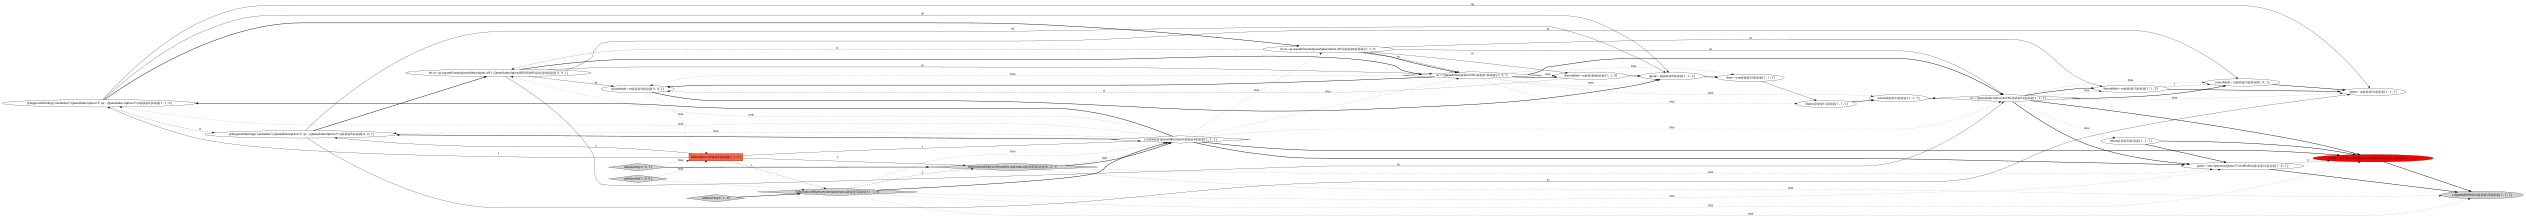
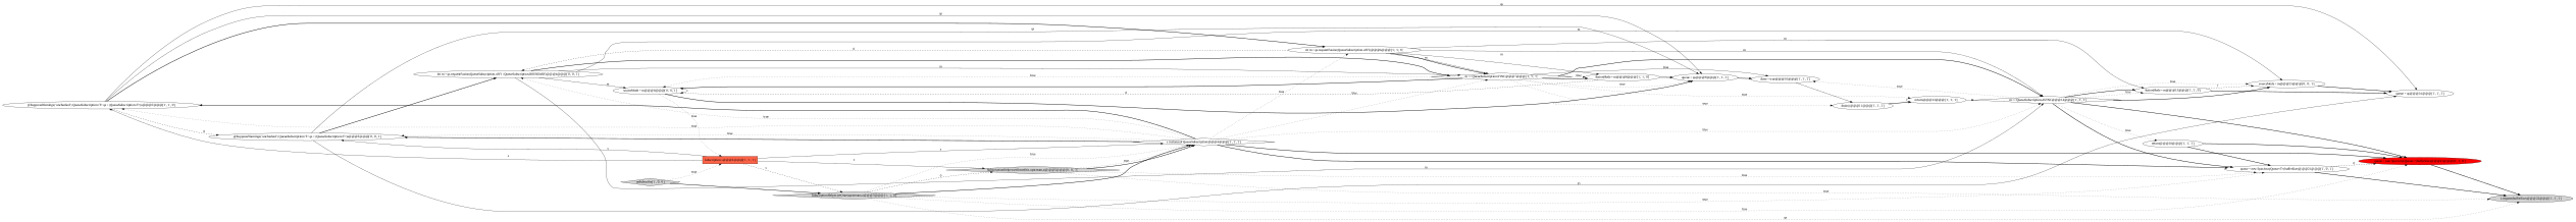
  digraph {
    fontname="PT Serif"
    rankdir=LR
    node [fillcolor=white fontname="PT Serif" shape=ellipse style=filled]
    edge [fontname="PT Serif" style=bold]
    n1 [label="queue = qs@@@16@@@['1', '1', '1']"]
    n2 [label="fusionMode = m@@@8@@@['1', '1', '0']"]
    n3 [label="queue = qs@@@9@@@['1', '1', '1']"]
    n4 [label="sourceMode = m@@@8@@@['0', '0', '1']"]
    n5 [label="done = true@@@10@@@['1', '1', '1']"]
    n6 [fillcolor=tomato label="Subscription s@@@2@@@['1', '1', '1']" shape=box]
-   n7 [fillcolor=lightgray label="onSubscribe['0', '1', '0']" shape=diamond]
    n8 [fillcolor=lightgray label="SubscriptionHelper.setOnce(upstream,s)@@@3@@@['1', '1', '0']" shape=diamond]
    n9 [label="@SuppressWarnings(\"unchecked\") QueueSubscription<T> qs = (QueueSubscription<T>)s@@@5@@@['1', '1', '0']"]
    n10 [label="s instanceof QueueSubscription@@@4@@@['1', '1', '1']" shape=diamond]
    n11 [label="@SuppressWarnings(\"unchecked\") QueueSubscription<T> qs = (QueueSubscription<T>)s@@@5@@@['0', '0', '1']"]
    n12 [fillcolor=lightgray label="SubscriptionHelper.setOnce(this.upstream,s)@@@3@@@['0', '0', '1']" shape=diamond]
    n13 [label="queue = new SpscArrayQueue<T>(bufferSize)@@@21@@@['1', '0', '1']"]
    n14 [fillcolor=red label="queue = new SpscArrayQueue<>(bufferSize)@@@21@@@['0', '1', '0']"]
    n15 [fillcolor=lightgray label="s.request(bufferSize)@@@22@@@['1', '1', '1']"]
    n16 [label="int m = qs.requestFusion(QueueSubscription.ANY | QueueSubscription.BOUNDARY)@@@6@@@['0', '0', '1']"]
    n17 [label="m == QueueSubscription.SYNC@@@7@@@['1', '1', '1']" shape=diamond]
    n18 [label="sourceMode = m@@@15@@@['0', '0', '1']"]
    n19 [label="m == QueueSubscription.ASYNC@@@14@@@['1', '1', '1']" shape=diamond]
    n20 [label="drain()@@@11@@@['1', '1', '1']"]
    n21 [label="return@@@12@@@['1', '1', '1']"]
    n22 [label="return@@@18@@@['1', '1', '1']"]
    n23 [label="fusionMode = m@@@15@@@['1', '1', '0']"]
    n24 [label="int m = qs.requestFusion(QueueSubscription.ANY)@@@6@@@['1', '1', '0']"]
-   n25 [fillcolor=lightgray label="onSubscribe['0', '0', '1']" shape=diamond]
    n26 [fillcolor=lightgray label="onSubscribe['1', '0', '0']" shape=diamond]
    n2 -> n3
    n2 -> n4 [label=0 style=dashed]
    n3 -> n5
    n4 -> n3
    n4 -> n6 [label=true style=dotted]
    n5 -> n20 [style=solid]
    n6 -> n8 [label=s style=dashed]
    n6 -> n9 [label=s style=solid]
    n6 -> n10 [label=s style=solid]
    n6 -> n11 [label=s style=solid]
    n6 -> n12 [label=s style=solid]
-   n7 -> n8
    n8 -> n10 [label=true style=dotted]
    n8 -> n10
    n8 -> n12 [label=0 style=dashed]
    n8 -> n13 [label=true style=dotted]
    n8 -> n14 [label=true style=dotted]
-   n8 -> n15 [label=true style=dotted]
+   n8 -> n15 [label=qs style=dotted]
    n9 -> n1 [label=qs style=solid]
    n9 -> n3 [label=qs style=solid]
    n9 -> n11 [label=0 style=dashed]
    n9 -> n24
    n10 -> n9
    n10 -> n9 [label=true style=dotted]
    n10 -> n11 [label=true style=dotted]
    n10 -> n11
    n10 -> n13
    n10 -> n14
    n10 -> n16 [label=true style=dotted]
    n10 -> n17 [label=true style=dotted]
    n10 -> n19 [label=true style=dotted]
    n10 -> n24 [label=true style=dotted]
    n11 -> n1 [label=qs style=solid]
    n11 -> n3 [label=qs style=solid]
    n11 -> n16
    n12 -> n10
    n12 -> n10 [label=true style=dotted]
    n12 -> n13 [label=true style=dotted]
    n12 -> n15 [label=true style=dotted]
    n13 -> n14 [label=0 style=dashed]
    n13 -> n15
    n14 -> n15
    n16 -> n4 [label=m style=solid]
    n16 -> n17
    n16 -> n17 [label=m style=solid]
    n16 -> n18 [label=m style=solid]
    n16 -> n19 [label=m style=solid]
    n17 -> n2
    n17 -> n2 [label=true style=dotted]
    n17 -> n3 [label=true style=dotted]
    n17 -> n4 [label=true style=dotted]
    n17 -> n4
-   n17 -> n5 [label=true style=dotted]
+   n17 -> n5 [label=true style=solid]
    n17 -> n19
    n17 -> n20 [label=true style=dotted]
    n17 -> n21 [label=true style=dotted]
    n18 -> n1
-   n19 -> n1 [label=true style=dotted]
+   n19 -> n5 [label=true style=dotted]
    n19 -> n13
    n19 -> n14
    n19 -> n18
    n19 -> n18 [label=true style=dotted]
    n19 -> n22 [label=true style=dotted]
    n19 -> n23
    n19 -> n23 [label=true style=dotted]
    n20 -> n21
-   n21 -> n19
+   n21 -> n19 [style=solid]
    n22 -> n13
    n22 -> n14
    n23 -> n1
    n23 -> n18 [label=7 style=dashed]
    n24 -> n2 [label=m style=solid]
    n24 -> n16 [label=0 style=dashed]
    n24 -> n17 [label=m style=solid]
    n24 -> n17
    n24 -> n19 [label=m style=solid]
    n24 -> n23 [label=m style=solid]
-   n25 -> n6 [label=true style=dotted]
-   n25 -> n12
    n26 -> n6 [label=true style=dotted]
-   n26 -> n8 [style=dotted]
+   n26 -> n8
  }
